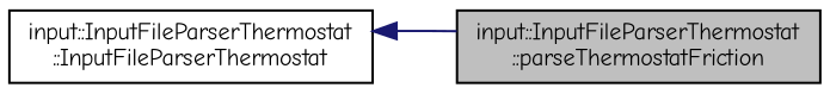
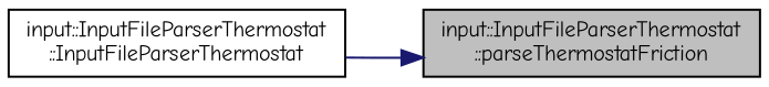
  digraph {
    rankdir=RL
    fontname="Comic Neue"
    node [color=black fontname="Comic Neue" fontsize=10 shape=record style=filled]
    n1 [fillcolor=grey75 fontcolor=black height=0.2 label="input::InputFileParserThermostat\l::parseThermostatFriction" width=0.4]
    n2 [fillcolor=white height=0.2 label="input::InputFileParserThermostat\l::InputFileParserThermostat" width=0.4]
-   n2 -> n1 [color=midnightblue dir=back fontname="Comic Neue" fontsize=10 labelfontname=Helvetica labelfontsize=10 style=solid]
+   n1 -> n2 [color=midnightblue dir=back fontname="Comic Neue" fontsize=10 labelfontname=Helvetica labelfontsize=10 style=solid]
  }
